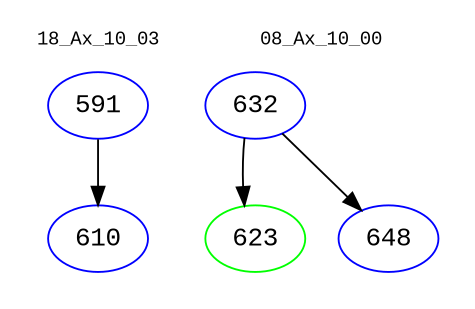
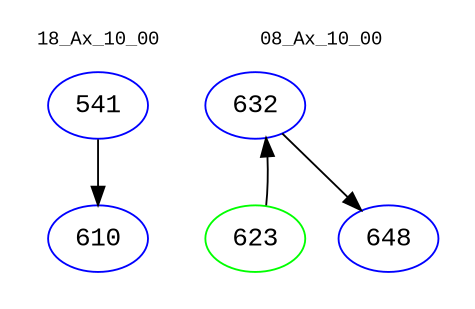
  digraph {
    fontname="Liberation Mono"
    node [color=blue fontname="Liberation Mono"]
    edge [color=black fontname="Liberation Mono"]
-   n1 [label=591]
+   n1 [label=541]
    n2 [label=610]
    n3 [label=632]
    n4 [color=green label=623]
    n5 [label=648]
    subgraph cluster_1 {
      color=white
      fontsize=10
-     label="18_Ax_10_03"
+     label="18_Ax_10_00"
      n1
      n2
    }
    subgraph cluster_2 {
      color=white
      fontsize=10
      label="08_Ax_10_00"
      n3
      n4
      n5
    }
    n1 -> n2
-   n3 -> n4
+   n4 -> n3
    n3 -> n5
  }
